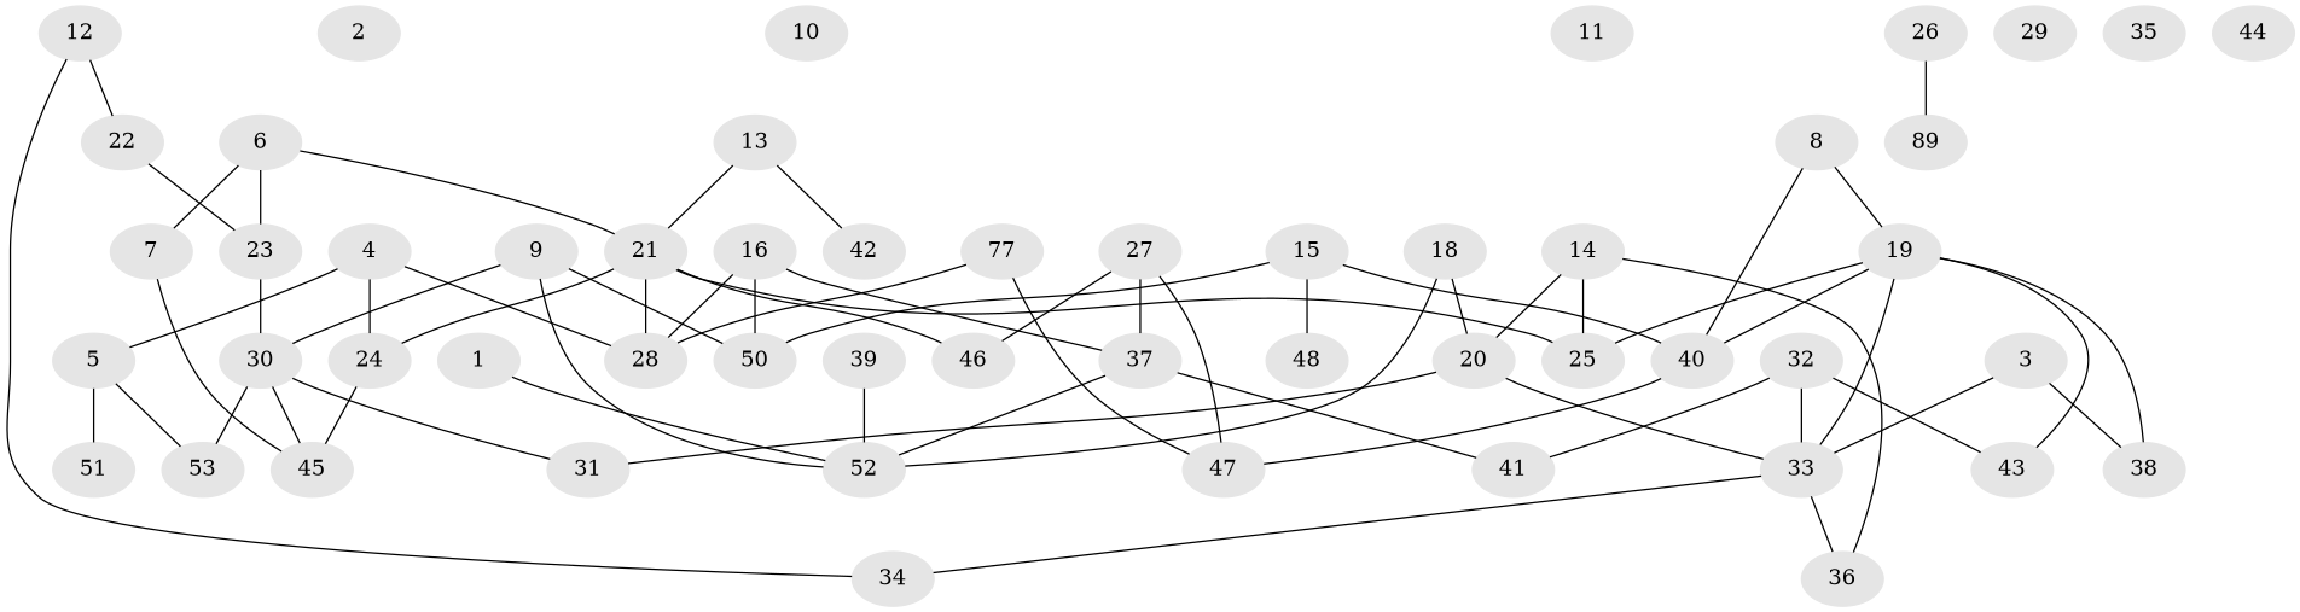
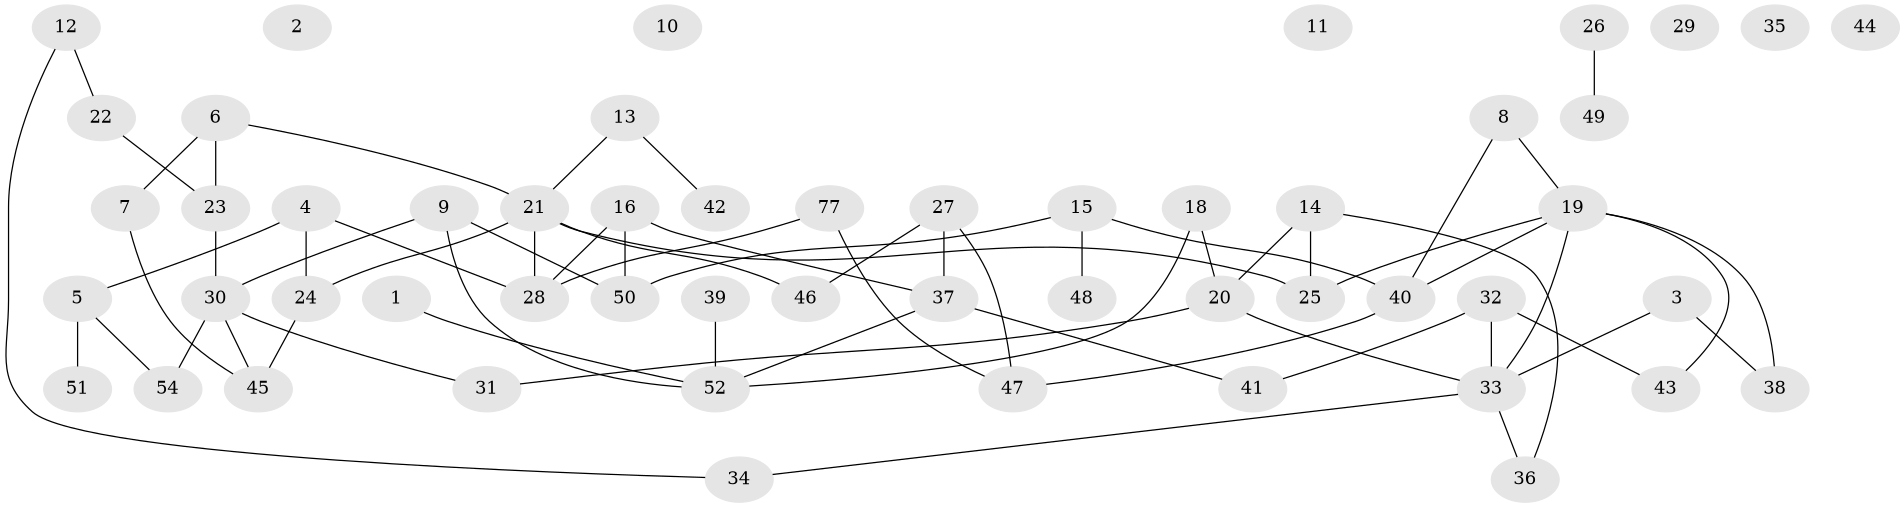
  graph {
    node [color=gray90 style=filled]
    1
    52
    2
    3
    33
    38
    34
    36
    4
    5
    24
    28
    51
-   53
+   53 [label=54]
    45
    6
    7
    21
    23
    25
    46
    30
    8
    19
    40
    43
    47
    9
    50
    31
    10
    11
    12
    22
    13
    42
    14
    20
    15
    48
    16
    37
    41
    n44 [label=77]
    18
    26
-   49 [label=89]
+   49
    27
    29
    32
    35
    39
    44
    1 -- 52
    3 -- 33
    3 -- 38
    33 -- 34
    33 -- 36
    4 -- 5
    4 -- 24
    4 -- 28
    5 -- 51
    5 -- 53
    24 -- 45
    6 -- 7
    6 -- 21
    6 -- 23
    7 -- 45
    21 -- 24
    21 -- 28
    21 -- 25
    21 -- 46
    23 -- 30
    30 -- 53
    30 -- 45
    30 -- 31
    8 -- 19
    8 -- 40
    19 -- 33
    19 -- 38
    19 -- 25
    19 -- 40
    19 -- 43
    40 -- 47
    9 -- 52
    9 -- 30
    9 -- 50
    12 -- 34
    12 -- 22
    22 -- 23
    13 -- 21
    13 -- 42
    14 -- 36
    14 -- 25
    14 -- 20
    20 -- 33
    20 -- 31
    15 -- 40
    15 -- 50
    15 -- 48
    16 -- 28
    16 -- 50
    16 -- 37
    37 -- 52
    37 -- 41
    n44 -- 28
    n44 -- 47
    18 -- 52
    18 -- 20
    26 -- 49
    27 -- 46
    27 -- 47
    27 -- 37
    32 -- 33
    32 -- 43
    32 -- 41
    39 -- 52
  }
